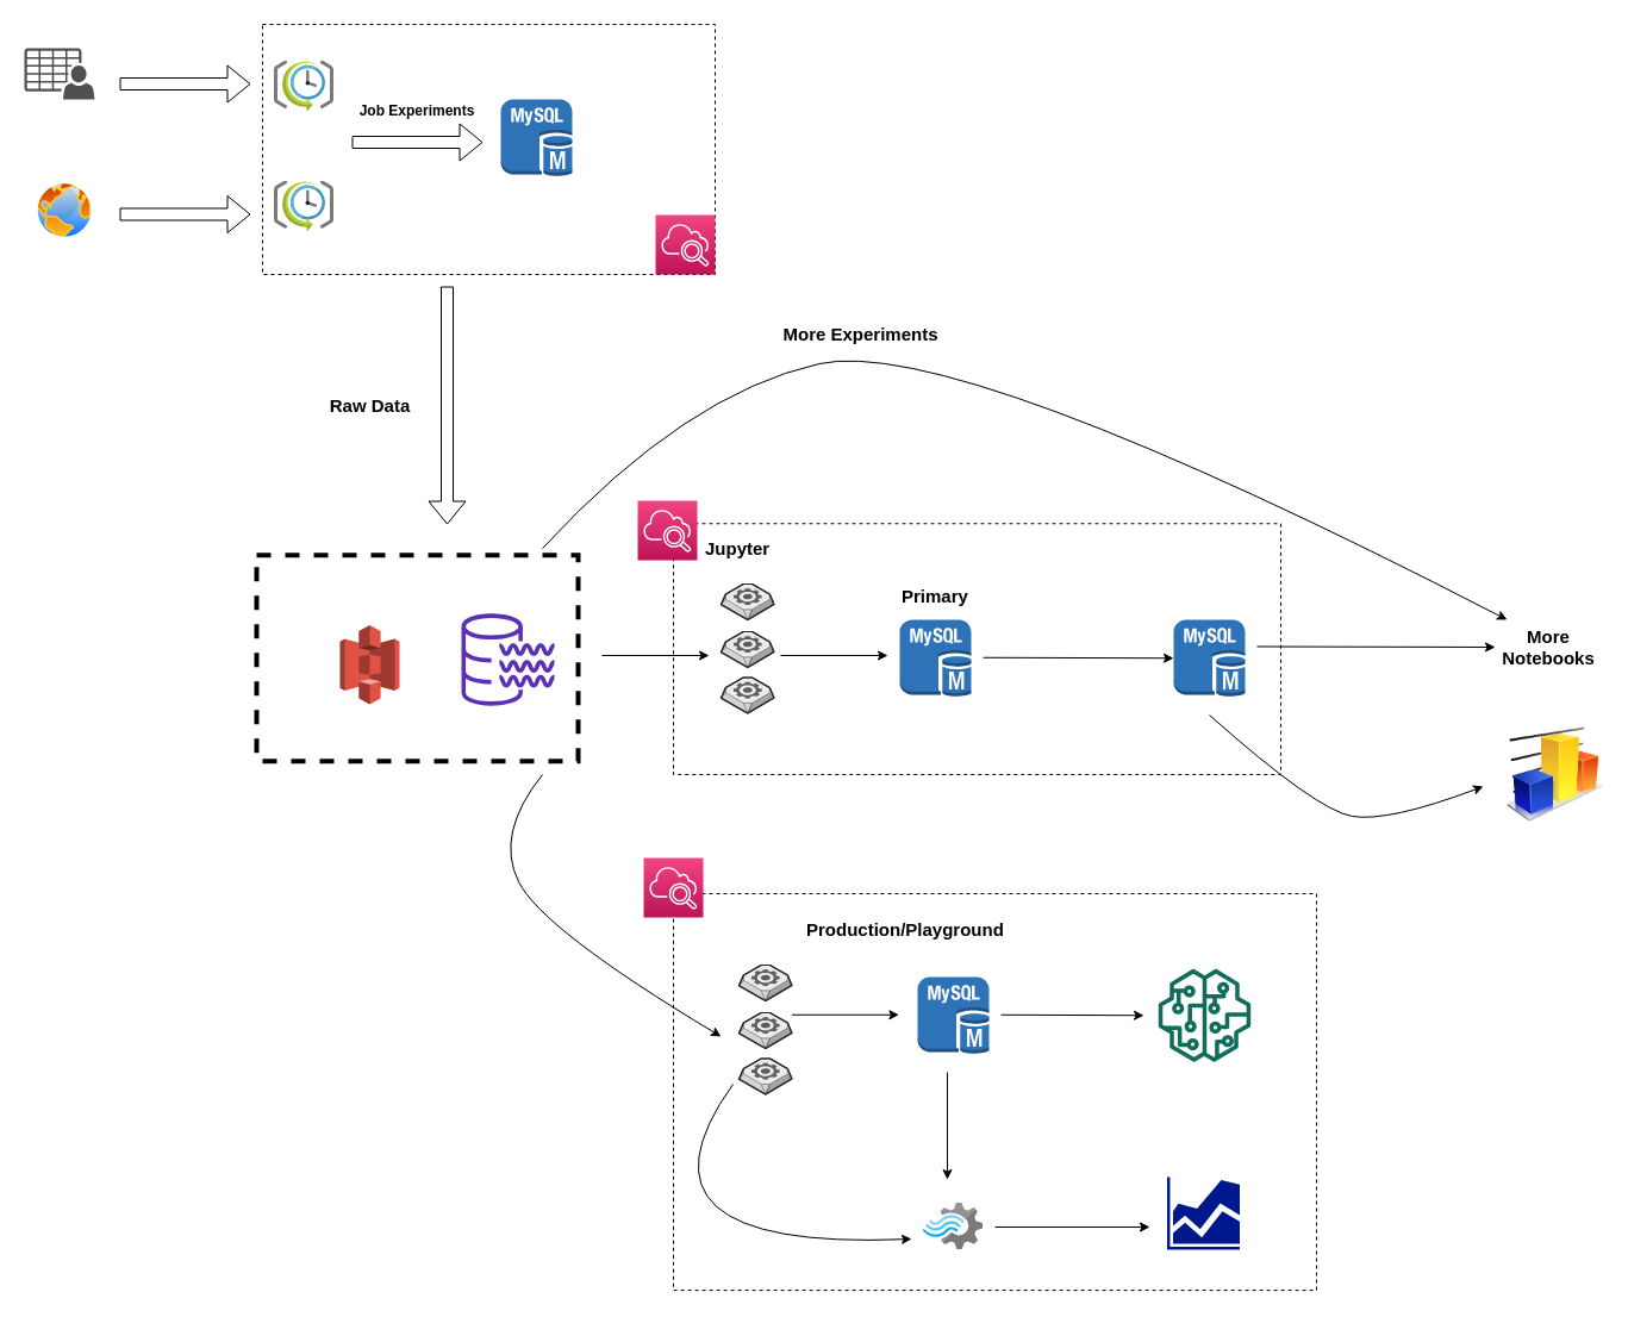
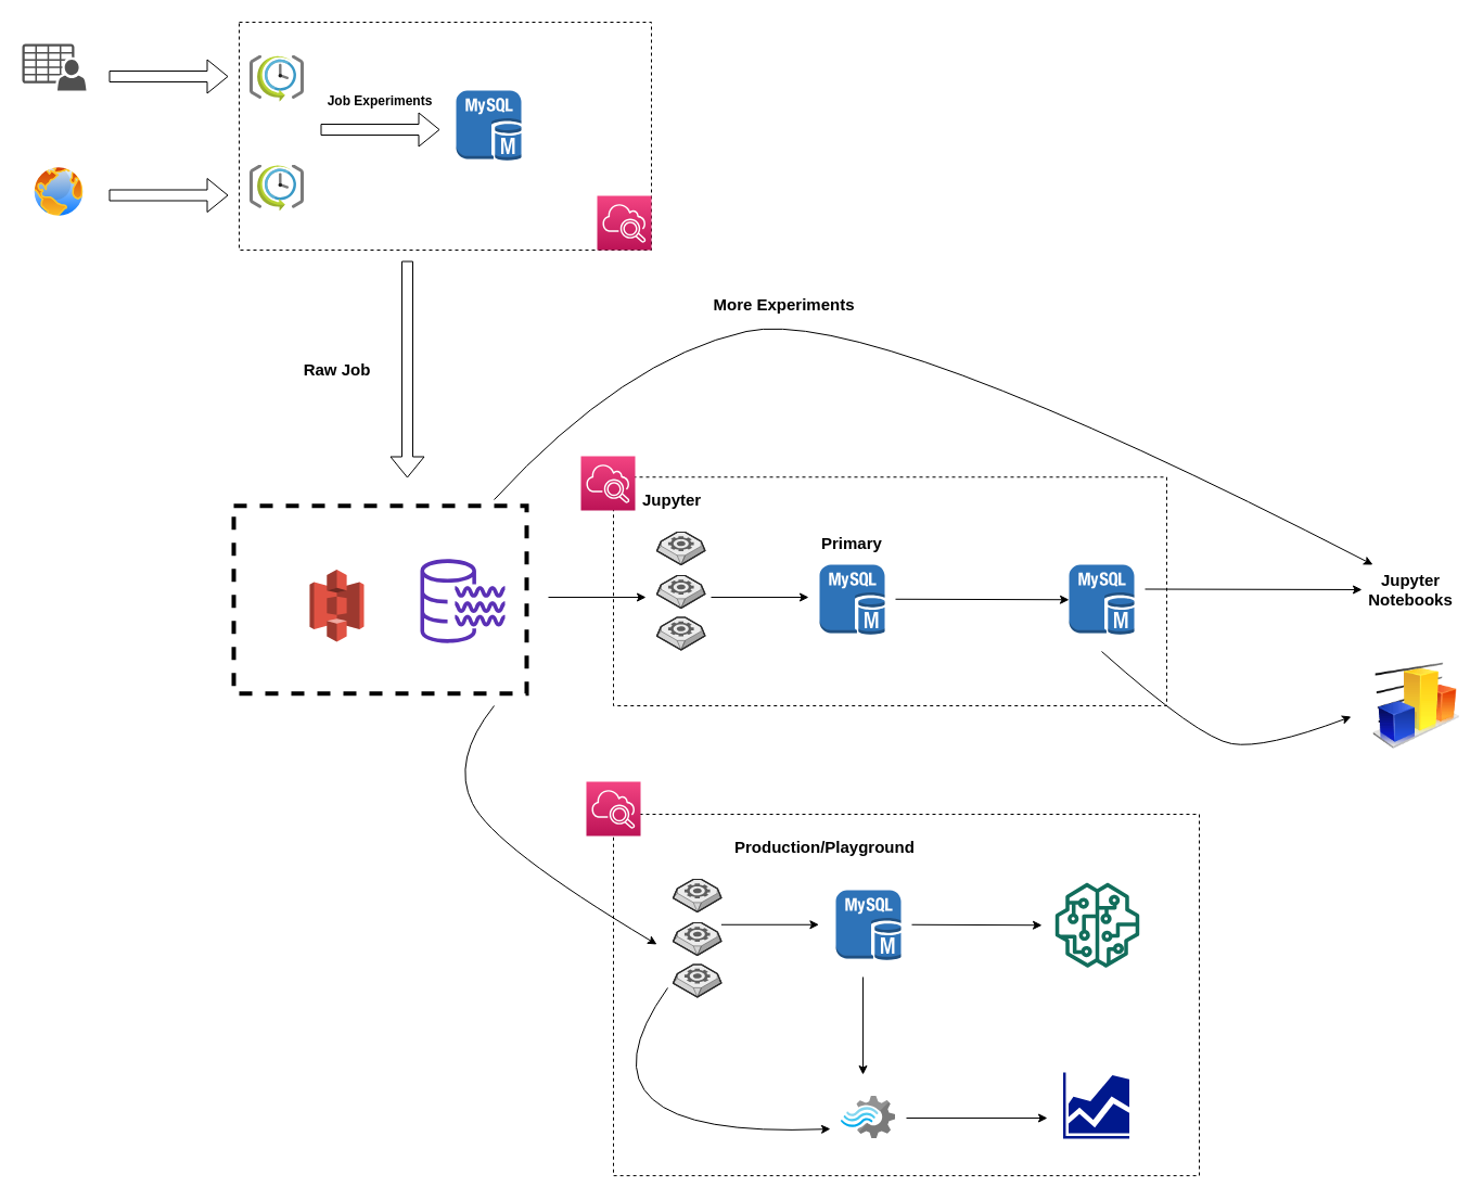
  <mxCell id="0" />
  <mxCell id="1" parent="0" />
  <mxCell id="2" value="" style="rounded=0;whiteSpace=wrap;html=1;dashed=1;fontSize=15;strokeWidth=1;fillColor=none;align=left;" parent="1" vertex="1"><mxGeometry x="220" y="20" width="380" height="210" as="geometry" /></mxCell>
  <mxCell id="3" value="" style="pointerEvents=1;shadow=0;dashed=0;html=1;strokeColor=none;fillColor=#505050;labelPosition=center;verticalLabelPosition=bottom;verticalAlign=top;outlineConnect=0;align=center;shape=mxgraph.office.users.csv_file;" parent="1" vertex="1"><mxGeometry x="20" y="40" width="59" height="43" as="geometry" /></mxCell>
  <mxCell id="4" value="" style="aspect=fixed;html=1;points=[];align=center;image;fontSize=12;image=img/lib/mscae/SchedulerJobCollection.svg;" parent="1" vertex="1"><mxGeometry x="230" y="50.75" width="50" height="43" as="geometry" /></mxCell>
  <mxCell id="5" value="" style="aspect=fixed;html=1;points=[];align=center;image;fontSize=12;image=img/lib/mscae/SchedulerJobCollection.svg;" parent="1" vertex="1"><mxGeometry x="230" y="151.5" width="50" height="43" as="geometry" /></mxCell>
  <mxCell id="6" value="" style="outlineConnect=0;dashed=0;verticalLabelPosition=bottom;verticalAlign=top;align=center;html=1;shape=mxgraph.aws3.mysql_db_instance;fillColor=#2E73B8;gradientColor=none;" parent="1" vertex="1"><mxGeometry x="985" y="520" width="60" height="64.5" as="geometry" /></mxCell>
  <mxCell id="7" value="" style="shape=flexArrow;endArrow=classic;html=1;" parent="1" edge="1"><mxGeometry width="50" height="50" relative="1" as="geometry"><mxPoint x="100" y="70" as="sourcePoint" /><mxPoint x="210" y="70" as="targetPoint" /></mxGeometry></mxCell>
  <mxCell id="8" value="" style="shape=flexArrow;endArrow=classic;html=1;" parent="1" edge="1"><mxGeometry width="50" height="50" relative="1" as="geometry"><mxPoint x="100" y="179.5" as="sourcePoint" /><mxPoint x="210" y="179.5" as="targetPoint" /></mxGeometry></mxCell>
  <mxCell id="9" value="" style="image;html=1;image=img/lib/clip_art/finance/Graph_128x128.png;dashed=1;fillColor=none;" parent="1" vertex="1"><mxGeometry x="1265" y="610" width="80" height="80" as="geometry" /></mxCell>
  <mxCell id="10" value="" style="outlineConnect=0;fontColor=#232F3E;gradientColor=none;fillColor=#5A30B5;strokeColor=none;dashed=0;verticalLabelPosition=bottom;verticalAlign=top;align=center;html=1;fontSize=12;fontStyle=0;aspect=fixed;pointerEvents=1;shape=mxgraph.aws4.data_lake_resource_icon;" parent="1" vertex="1"><mxGeometry x="387" y="514.5" width="78" height="78" as="geometry" /></mxCell>
  <mxCell id="11" value="" style="endArrow=classic;html=1;" parent="1" edge="1"><mxGeometry width="50" height="50" relative="1" as="geometry"><mxPoint x="505" y="550" as="sourcePoint" /><mxPoint x="595" y="550" as="targetPoint" /></mxGeometry></mxCell>
  <mxCell id="12" value="" style="endArrow=classic;html=1;" parent="1" edge="1"><mxGeometry width="50" height="50" relative="1" as="geometry"><mxPoint x="655" y="550" as="sourcePoint" /><mxPoint x="745" y="550" as="targetPoint" /></mxGeometry></mxCell>
  <mxCell id="13" value="" style="endArrow=classic;html=1;entryX=0;entryY=0.5;entryDx=0;entryDy=0;" parent="1" target="23" edge="1"><mxGeometry width="50" height="50" relative="1" as="geometry"><mxPoint x="1055" y="542.5" as="sourcePoint" /><mxPoint x="1155" y="542.5" as="targetPoint" /></mxGeometry></mxCell>
  <mxCell id="14" value="" style="aspect=fixed;perimeter=ellipsePerimeter;html=1;align=center;shadow=0;dashed=0;spacingTop=3;image;image=img/lib/active_directory/internet_globe.svg;fillColor=none;" parent="1" vertex="1"><mxGeometry x="29" y="151.5" width="50" height="50" as="geometry" /></mxCell>
  <mxCell id="15" value="" style="group" parent="1" vertex="1" connectable="0"><mxGeometry x="605" y="490" width="44.4" height="108.5" as="geometry" /></mxCell>
  <mxCell id="16" value="" style="verticalLabelPosition=bottom;html=1;verticalAlign=top;strokeWidth=1;align=center;outlineConnect=0;dashed=0;outlineConnect=0;shape=mxgraph.aws3d.worker;fillColor=#ECECEC;strokeColor=#5E5E5E;aspect=fixed;" parent="15" vertex="1"><mxGeometry width="44.4" height="30" as="geometry" /></mxCell>
  <mxCell id="17" value="" style="verticalLabelPosition=bottom;html=1;verticalAlign=top;strokeWidth=1;align=center;outlineConnect=0;dashed=0;outlineConnect=0;shape=mxgraph.aws3d.worker;fillColor=#ECECEC;strokeColor=#5E5E5E;aspect=fixed;" parent="15" vertex="1"><mxGeometry y="40" width="44.4" height="30" as="geometry" /></mxCell>
  <mxCell id="18" value="" style="verticalLabelPosition=bottom;html=1;verticalAlign=top;strokeWidth=1;align=center;outlineConnect=0;dashed=0;outlineConnect=0;shape=mxgraph.aws3d.worker;fillColor=#ECECEC;strokeColor=#5E5E5E;aspect=fixed;" parent="15" vertex="1"><mxGeometry y="78.5" width="44.4" height="30" as="geometry" /></mxCell>
  <mxCell id="19" value="" style="outlineConnect=0;dashed=0;verticalLabelPosition=bottom;verticalAlign=top;align=center;html=1;shape=mxgraph.aws3.mysql_db_instance;fillColor=#2E73B8;gradientColor=none;" parent="1" vertex="1"><mxGeometry x="420" y="83" width="60" height="64.5" as="geometry" /></mxCell>
  <mxCell id="20" value="" style="points=[[0,0,0],[0.25,0,0],[0.5,0,0],[0.75,0,0],[1,0,0],[0,1,0],[0.25,1,0],[0.5,1,0],[0.75,1,0],[1,1,0],[0,0.25,0],[0,0.5,0],[0,0.75,0],[1,0.25,0],[1,0.5,0],[1,0.75,0]];points=[[0,0,0],[0.25,0,0],[0.5,0,0],[0.75,0,0],[1,0,0],[0,1,0],[0.25,1,0],[0.5,1,0],[0.75,1,0],[1,1,0],[0,0.25,0],[0,0.5,0],[0,0.75,0],[1,0.25,0],[1,0.5,0],[1,0.75,0]];outlineConnect=0;fontColor=#232F3E;gradientColor=#F34482;gradientDirection=north;fillColor=#BC1356;strokeColor=#ffffff;dashed=0;verticalLabelPosition=bottom;verticalAlign=top;align=center;html=1;fontSize=12;fontStyle=0;aspect=fixed;shape=mxgraph.aws4.resourceIcon;resIcon=mxgraph.aws4.cloudwatch_2;" parent="1" vertex="1"><mxGeometry x="550" y="180" width="50" height="50" as="geometry" /></mxCell>
  <mxCell id="21" value="" style="shape=flexArrow;endArrow=classic;html=1;" parent="1" edge="1"><mxGeometry width="50" height="50" relative="1" as="geometry"><mxPoint x="295" y="119" as="sourcePoint" /><mxPoint x="405" y="119" as="targetPoint" /></mxGeometry></mxCell>
  <mxCell id="22" value="Job Experiments" style="text;html=1;strokeColor=none;fillColor=none;align=center;verticalAlign=middle;whiteSpace=wrap;rounded=0;dashed=1;fontStyle=1" parent="1" vertex="1"><mxGeometry x="290" y="83" width="120" height="20" as="geometry" /></mxCell>
- <mxCell id="23" value="More Notebooks" style="text;html=1;strokeColor=none;fillColor=none;align=center;verticalAlign=middle;whiteSpace=wrap;rounded=0;dashed=1;fontStyle=1;fontSize=15;" parent="1" vertex="1"><mxGeometry x="1255" y="518" width="90" height="50" as="geometry" /></mxCell>
+ <mxCell id="23" value="Jupyter Notebooks" style="text;html=1;strokeColor=none;fillColor=none;align=center;verticalAlign=middle;whiteSpace=wrap;rounded=0;dashed=1;fontStyle=1;fontSize=15;" parent="1" vertex="1"><mxGeometry x="1255" y="518" width="90" height="50" as="geometry" /></mxCell>
  <mxCell id="24" value="" style="group" parent="1" vertex="1" connectable="0"><mxGeometry x="620" y="810" width="44.4" height="108.5" as="geometry" /></mxCell>
  <mxCell id="25" value="" style="verticalLabelPosition=bottom;html=1;verticalAlign=top;strokeWidth=1;align=center;outlineConnect=0;dashed=0;outlineConnect=0;shape=mxgraph.aws3d.worker;fillColor=#ECECEC;strokeColor=#5E5E5E;aspect=fixed;" parent="24" vertex="1"><mxGeometry width="44.4" height="30" as="geometry" /></mxCell>
  <mxCell id="26" value="" style="verticalLabelPosition=bottom;html=1;verticalAlign=top;strokeWidth=1;align=center;outlineConnect=0;dashed=0;outlineConnect=0;shape=mxgraph.aws3d.worker;fillColor=#ECECEC;strokeColor=#5E5E5E;aspect=fixed;" parent="24" vertex="1"><mxGeometry y="40" width="44.4" height="30" as="geometry" /></mxCell>
  <mxCell id="27" value="" style="verticalLabelPosition=bottom;html=1;verticalAlign=top;strokeWidth=1;align=center;outlineConnect=0;dashed=0;outlineConnect=0;shape=mxgraph.aws3d.worker;fillColor=#ECECEC;strokeColor=#5E5E5E;aspect=fixed;" parent="24" vertex="1"><mxGeometry y="78.5" width="44.4" height="30" as="geometry" /></mxCell>
  <mxCell id="28" value="" style="outlineConnect=0;dashed=0;verticalLabelPosition=bottom;verticalAlign=top;align=center;html=1;shape=mxgraph.aws3.mysql_db_instance;fillColor=#2E73B8;gradientColor=none;" parent="1" vertex="1"><mxGeometry x="770" y="820" width="60" height="64.5" as="geometry" /></mxCell>
  <mxCell id="29" value="" style="endArrow=classic;html=1;" parent="1" edge="1"><mxGeometry width="50" height="50" relative="1" as="geometry"><mxPoint x="664.4" y="851.75" as="sourcePoint" /><mxPoint x="754.4" y="851.75" as="targetPoint" /></mxGeometry></mxCell>
  <mxCell id="30" value="" style="endArrow=classic;html=1;entryX=0;entryY=0.5;entryDx=0;entryDy=0;" parent="1" edge="1"><mxGeometry width="50" height="50" relative="1" as="geometry"><mxPoint x="840" y="851.75" as="sourcePoint" /><mxPoint x="960" y="852.25" as="targetPoint" /></mxGeometry></mxCell>
  <mxCell id="31" value="" style="outlineConnect=0;fontColor=#232F3E;gradientColor=none;fillColor=#116D5B;strokeColor=none;dashed=0;verticalLabelPosition=bottom;verticalAlign=top;align=center;html=1;fontSize=12;fontStyle=0;aspect=fixed;pointerEvents=1;shape=mxgraph.aws4.sagemaker_model;" parent="1" vertex="1"><mxGeometry x="972" y="813.25" width="78" height="78" as="geometry" /></mxCell>
  <mxCell id="32" value="" style="curved=1;endArrow=classic;html=1;fontSize=15;" parent="1" edge="1"><mxGeometry width="50" height="50" relative="1" as="geometry"><mxPoint x="455" y="650" as="sourcePoint" /><mxPoint x="605" y="870" as="targetPoint" /><Array as="points"><mxPoint x="415" y="700" /><mxPoint x="455" y="780" /></Array></mxGeometry></mxCell>
  <mxCell id="33" value="Jupyter" style="text;html=1;strokeColor=none;fillColor=none;align=left;verticalAlign=middle;whiteSpace=wrap;rounded=0;dashed=1;fontSize=15;fontStyle=1" parent="1" vertex="1"><mxGeometry x="590" y="450" width="110" height="20" as="geometry" /></mxCell>
  <mxCell id="34" value="Production/Playground" style="text;html=1;strokeColor=none;fillColor=none;align=left;verticalAlign=middle;whiteSpace=wrap;rounded=0;dashed=1;fontSize=15;fontStyle=1" parent="1" vertex="1"><mxGeometry x="675" y="770" width="185" height="20" as="geometry" /></mxCell>
  <mxCell id="35" value="" style="outlineConnect=0;dashed=0;verticalLabelPosition=bottom;verticalAlign=top;align=center;html=1;shape=mxgraph.aws3.mysql_db_instance;fillColor=#2E73B8;gradientColor=none;" parent="1" vertex="1"><mxGeometry x="755" y="520" width="60" height="64.5" as="geometry" /></mxCell>
  <mxCell id="36" value="" style="endArrow=classic;html=1;entryX=0;entryY=0.5;entryDx=0;entryDy=0;entryPerimeter=0;" parent="1" target="6" edge="1"><mxGeometry width="50" height="50" relative="1" as="geometry"><mxPoint x="825" y="551.75" as="sourcePoint" /><mxPoint x="975" y="550" as="targetPoint" /></mxGeometry></mxCell>
  <mxCell id="37" value="Primary" style="text;html=1;strokeColor=none;fillColor=none;align=left;verticalAlign=middle;whiteSpace=wrap;rounded=0;dashed=1;fontSize=15;fontStyle=1" parent="1" vertex="1"><mxGeometry x="755" y="490" width="70" height="20" as="geometry" /></mxCell>
  <mxCell id="38" value="" style="outlineConnect=0;dashed=0;verticalLabelPosition=bottom;verticalAlign=top;align=center;html=1;shape=mxgraph.aws3.s3;fillColor=#E05243;gradientColor=none;fontSize=15;strokeWidth=4;" parent="1" vertex="1"><mxGeometry x="285" y="524.5" width="50" height="66.5" as="geometry" /></mxCell>
  <mxCell id="39" value="" style="rounded=0;whiteSpace=wrap;html=1;dashed=1;fontSize=15;strokeWidth=4;fillColor=none;align=left;" parent="1" vertex="1"><mxGeometry x="215" y="465.75" width="270" height="173" as="geometry" /></mxCell>
  <mxCell id="40" value="" style="curved=1;endArrow=classic;html=1;fontSize=15;" parent="1" edge="1"><mxGeometry width="50" height="50" relative="1" as="geometry"><mxPoint x="1015" y="600" as="sourcePoint" /><mxPoint x="1245" y="660" as="targetPoint" /><Array as="points"><mxPoint x="1105" y="680" /><mxPoint x="1165" y="690" /></Array></mxGeometry></mxCell>
  <mxCell id="41" value="" style="aspect=fixed;html=1;points=[];align=center;image;fontSize=12;image=img/lib/mscae/Stream_Analytics.svg;dashed=1;strokeWidth=4;fillColor=none;" parent="1" vertex="1"><mxGeometry x="775" y="1010" width="50" height="39" as="geometry" /></mxCell>
  <mxCell id="42" value="" style="curved=1;endArrow=classic;html=1;fontSize=15;" parent="1" edge="1"><mxGeometry width="50" height="50" relative="1" as="geometry"><mxPoint x="615" y="910" as="sourcePoint" /><mxPoint x="765" y="1040" as="targetPoint" /><Array as="points"><mxPoint x="515" y="1050" /></Array></mxGeometry></mxCell>
  <mxCell id="43" value="" style="endArrow=classic;html=1;fontSize=15;" parent="1" edge="1"><mxGeometry width="50" height="50" relative="1" as="geometry"><mxPoint x="795" y="900" as="sourcePoint" /><mxPoint x="795" y="990" as="targetPoint" /></mxGeometry></mxCell>
  <mxCell id="44" value="" style="aspect=fixed;pointerEvents=1;shadow=0;dashed=0;html=1;strokeColor=none;labelPosition=center;verticalLabelPosition=bottom;verticalAlign=top;align=center;fillColor=#00188D;shape=mxgraph.mscae.general.graph;fontSize=15;" parent="1" vertex="1"><mxGeometry x="979.5" y="988" width="61" height="61" as="geometry" /></mxCell>
  <mxCell id="45" value="" style="endArrow=classic;html=1;fontSize=15;" parent="1" edge="1"><mxGeometry width="50" height="50" relative="1" as="geometry"><mxPoint x="835" y="1030" as="sourcePoint" /><mxPoint x="965" y="1030" as="targetPoint" /></mxGeometry></mxCell>
  <mxCell id="46" value="" style="rounded=0;whiteSpace=wrap;html=1;dashed=1;fontSize=15;strokeWidth=1;fillColor=none;align=left;" parent="1" vertex="1"><mxGeometry x="565" y="439.25" width="510" height="210.75" as="geometry" /></mxCell>
  <mxCell id="47" value="" style="rounded=0;whiteSpace=wrap;html=1;dashed=1;fontSize=15;strokeWidth=1;fillColor=none;align=left;" parent="1" vertex="1"><mxGeometry x="565" y="750" width="540" height="333.12" as="geometry" /></mxCell>
  <mxCell id="48" value="" style="points=[[0,0,0],[0.25,0,0],[0.5,0,0],[0.75,0,0],[1,0,0],[0,1,0],[0.25,1,0],[0.5,1,0],[0.75,1,0],[1,1,0],[0,0.25,0],[0,0.5,0],[0,0.75,0],[1,0.25,0],[1,0.5,0],[1,0.75,0]];points=[[0,0,0],[0.25,0,0],[0.5,0,0],[0.75,0,0],[1,0,0],[0,1,0],[0.25,1,0],[0.5,1,0],[0.75,1,0],[1,1,0],[0,0.25,0],[0,0.5,0],[0,0.75,0],[1,0.25,0],[1,0.5,0],[1,0.75,0]];outlineConnect=0;fontColor=#232F3E;gradientColor=#F34482;gradientDirection=north;fillColor=#BC1356;strokeColor=#ffffff;dashed=0;verticalLabelPosition=bottom;verticalAlign=top;align=center;html=1;fontSize=12;fontStyle=0;aspect=fixed;shape=mxgraph.aws4.resourceIcon;resIcon=mxgraph.aws4.cloudwatch_2;" parent="1" vertex="1"><mxGeometry x="535" y="420" width="50" height="50" as="geometry" /></mxCell>
  <mxCell id="49" value="" style="points=[[0,0,0],[0.25,0,0],[0.5,0,0],[0.75,0,0],[1,0,0],[0,1,0],[0.25,1,0],[0.5,1,0],[0.75,1,0],[1,1,0],[0,0.25,0],[0,0.5,0],[0,0.75,0],[1,0.25,0],[1,0.5,0],[1,0.75,0]];points=[[0,0,0],[0.25,0,0],[0.5,0,0],[0.75,0,0],[1,0,0],[0,1,0],[0.25,1,0],[0.5,1,0],[0.75,1,0],[1,1,0],[0,0.25,0],[0,0.5,0],[0,0.75,0],[1,0.25,0],[1,0.5,0],[1,0.75,0]];outlineConnect=0;fontColor=#232F3E;gradientColor=#F34482;gradientDirection=north;fillColor=#BC1356;strokeColor=#ffffff;dashed=0;verticalLabelPosition=bottom;verticalAlign=top;align=center;html=1;fontSize=12;fontStyle=0;aspect=fixed;shape=mxgraph.aws4.resourceIcon;resIcon=mxgraph.aws4.cloudwatch_2;" parent="1" vertex="1"><mxGeometry x="540" y="720" width="50" height="50" as="geometry" /></mxCell>
  <mxCell id="50" value="" style="shape=flexArrow;endArrow=classic;html=1;fontSize=15;" parent="1" edge="1"><mxGeometry width="50" height="50" relative="1" as="geometry"><mxPoint x="375" y="240" as="sourcePoint" /><mxPoint x="375" y="440" as="targetPoint" /></mxGeometry></mxCell>
- <mxCell id="51" value="Raw Data" style="text;html=1;strokeColor=none;fillColor=none;align=center;verticalAlign=middle;whiteSpace=wrap;rounded=0;dashed=1;fontSize=15;fontStyle=1" parent="1" vertex="1"><mxGeometry x="257.5" y="330" width="105" height="20" as="geometry" /></mxCell>
+ <mxCell id="51" value="Raw Job" style="text;html=1;strokeColor=none;fillColor=none;align=center;verticalAlign=middle;whiteSpace=wrap;rounded=0;dashed=1;fontSize=15;fontStyle=1" parent="1" vertex="1"><mxGeometry x="257.5" y="330" width="105" height="20" as="geometry" /></mxCell>
  <mxCell id="52" value="" style="curved=1;endArrow=classic;html=1;fontSize=15;exitX=0.889;exitY=-0.033;exitDx=0;exitDy=0;exitPerimeter=0;entryX=0.111;entryY=0.04;entryDx=0;entryDy=0;entryPerimeter=0;" parent="1" source="39" target="23" edge="1"><mxGeometry width="50" height="50" relative="1" as="geometry"><mxPoint x="535" y="360" as="sourcePoint" /><mxPoint x="1275" y="490" as="targetPoint" /><Array as="points"><mxPoint x="575" y="330" /><mxPoint x="800" y="280" /></Array></mxGeometry></mxCell>
  <mxCell id="53" value="More Experiments" style="text;html=1;strokeColor=none;fillColor=none;align=center;verticalAlign=middle;whiteSpace=wrap;rounded=0;dashed=1;fontSize=15;fontStyle=1" parent="1" vertex="1"><mxGeometry x="635" y="270" width="175" height="20" as="geometry" /></mxCell>
